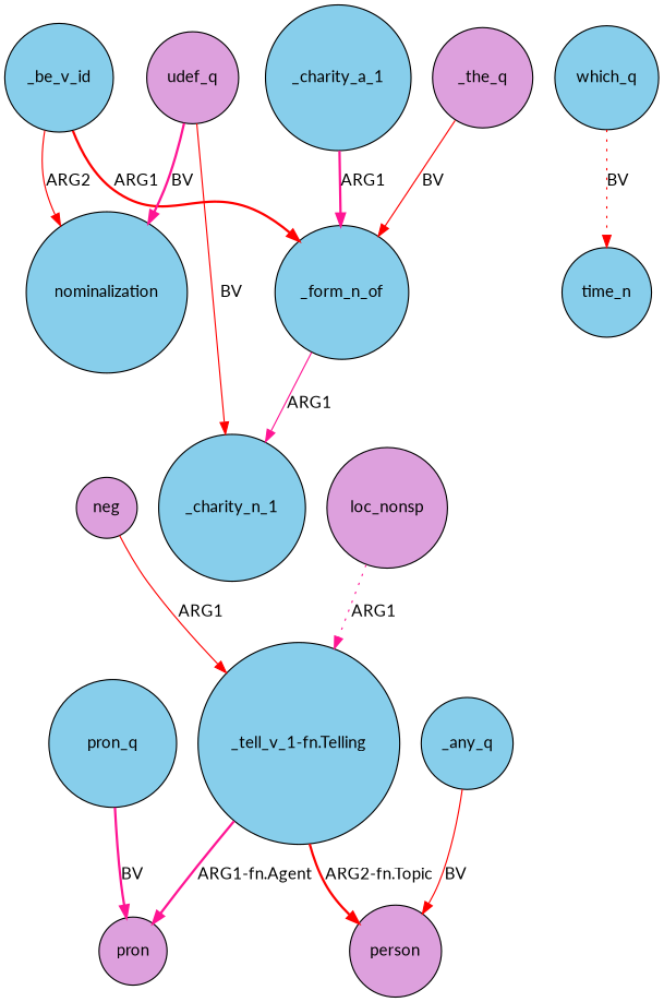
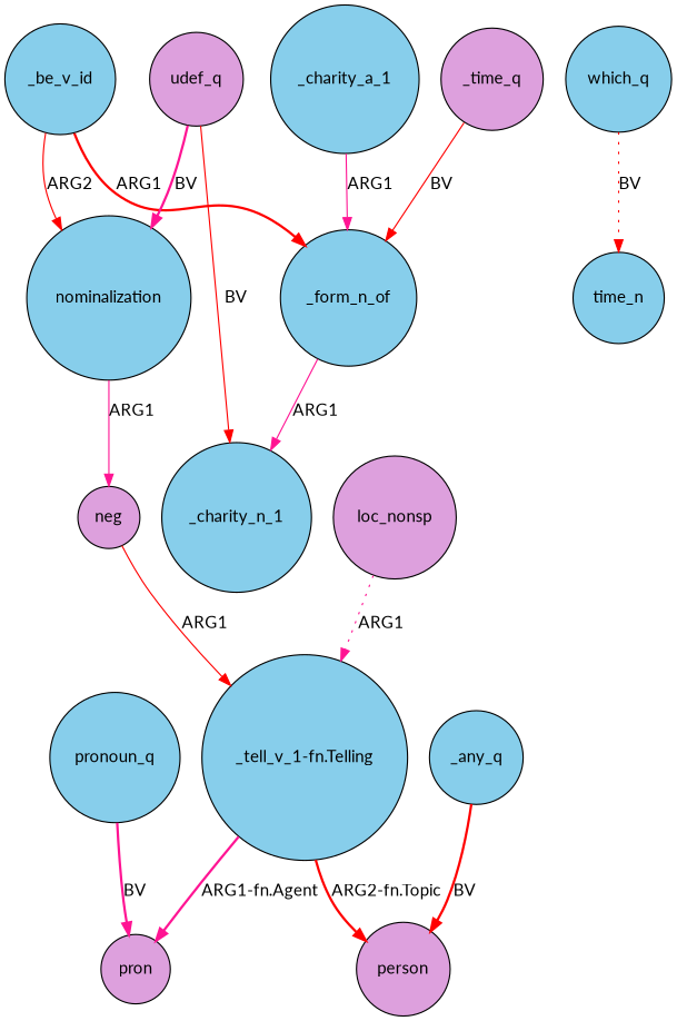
  digraph {
    fontname=Lato
    node [fillcolor=skyblue fontname=Lato shape=circle style=filled]
    edge [color=red fontname=Lato style=solid]
    person [fillcolor=plum]
    "_tell_v_1-fn.Telling"
    pron [fillcolor=plum]
    _be_v_id
    _form_n_of
    nominalization
    _charity_n_1
    neg [fillcolor=plum]
    which_q
    time_n
-   _the_q [fillcolor=plum]
+   _the_q [fillcolor=plum label=_time_q]
    _any_q
    n13 [label=_charity_a_1]
    loc_nonsp [fillcolor=plum]
    udef_q [fillcolor=plum]
-   pronoun_q [label=pron_q]
+   pronoun_q
    "_tell_v_1-fn.Telling" -> person [label="ARG2-fn.Topic" style=bold]
    "_tell_v_1-fn.Telling" -> pron [color=deeppink label="ARG1-fn.Agent" style=bold]
    _be_v_id -> _form_n_of [label=ARG1 style=bold]
    _be_v_id -> nominalization [label=ARG2]
    _form_n_of -> _charity_n_1 [color=deeppink label=ARG1]
+   nominalization -> neg [color=deeppink label=ARG1]
    neg -> "_tell_v_1-fn.Telling" [label=ARG1]
    which_q -> time_n [label=BV style=dotted]
    _the_q -> _form_n_of [label=BV]
-   _any_q -> person [label=BV]
-   n13 -> _form_n_of [color=deeppink label=ARG1 style=bold]
+   _any_q -> person [label=BV style=bold]
+   n13 -> _form_n_of [color=deeppink label=ARG1]
    loc_nonsp -> "_tell_v_1-fn.Telling" [color=deeppink label=ARG1 style=dotted]
    udef_q -> nominalization [color=deeppink label=BV style=bold]
    udef_q -> _charity_n_1 [label=BV]
    pronoun_q -> pron [color=deeppink label=BV style=bold]
  }
